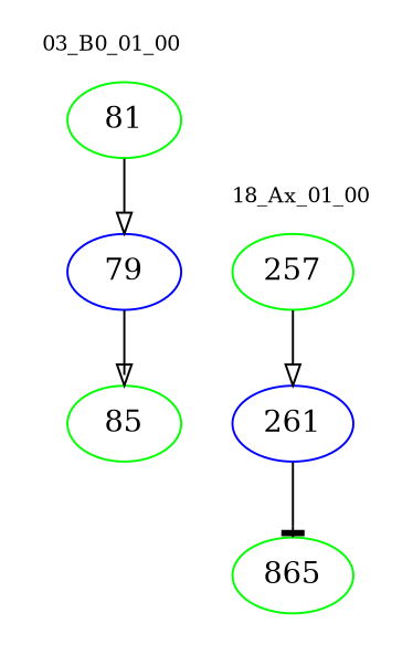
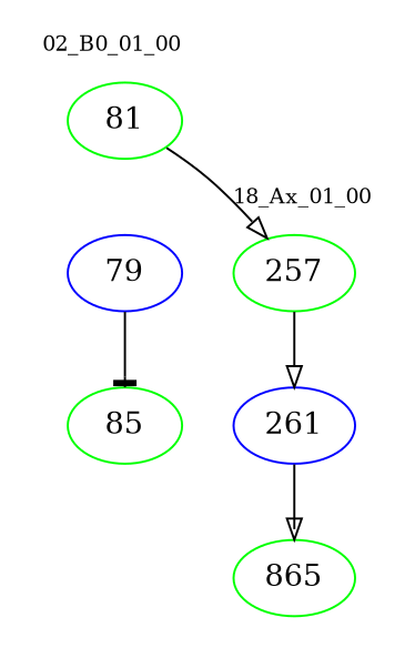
  digraph {
    node [color=green]
    edge [arrowhead=onormal color=black]
    n1 [label=257]
    n2 [color=blue label=261]
    n3 [label=865]
    n4 [label=81]
    n5 [color=blue label=79]
    n6 [label=85]
    subgraph cluster_1 {
      color=white
      fontsize=10
      label="18_Ax_01_00"
      n1
      n2
      n3
    }
    subgraph cluster_2 {
      color=white
      fontsize=10
-     label="03_B0_01_00"
+     label="02_B0_01_00"
      n4
      n5
      n6
    }
    n1 -> n2
-   n2 -> n3 [arrowhead=tee]
-   n4 -> n5
-   n5 -> n6
+   n2 -> n3
+   n4 -> n1
+   n5 -> n6 [arrowhead=tee]
  }
